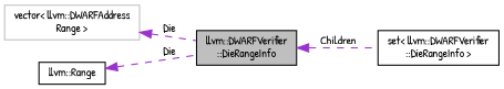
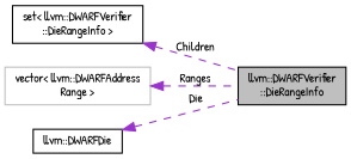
  digraph {
    fontname="Patrick Hand"
    rankdir=LR
    node [color=black fontname="Patrick Hand" fontsize=10 shape=record]
    edge [color=darkorchid3 dir=back fontname="Patrick Hand" fontsize=10 labelfontname=Helvetica labelfontsize=10 style=dashed]
    n1 [fillcolor=grey75 fontcolor=black height=0.2 label="llvm::DWARFVerifier\l::DieRangeInfo" style=filled width=0.4]
    n2 [height=0.2 label="set\< llvm::DWARFVerifier\l::DieRangeInfo \>" width=0.4]
    n3 [color=grey75 height=0.2 label="vector\< llvm::DWARFAddress\lRange \>" width=0.4]
-   n4 [height=0.2 label="llvm::Range" width=0.4]
-   n1 -> n2 [label=" Children"]
-   n3 -> n1 [label=" Die"]
+   n4 [height=0.2 label="llvm::DWARFDie" width=0.4]
+   n2 -> n1 [label=" Children"]
+   n3 -> n1 [label=" Ranges"]
    n4 -> n1 [label=" Die"]
  }
